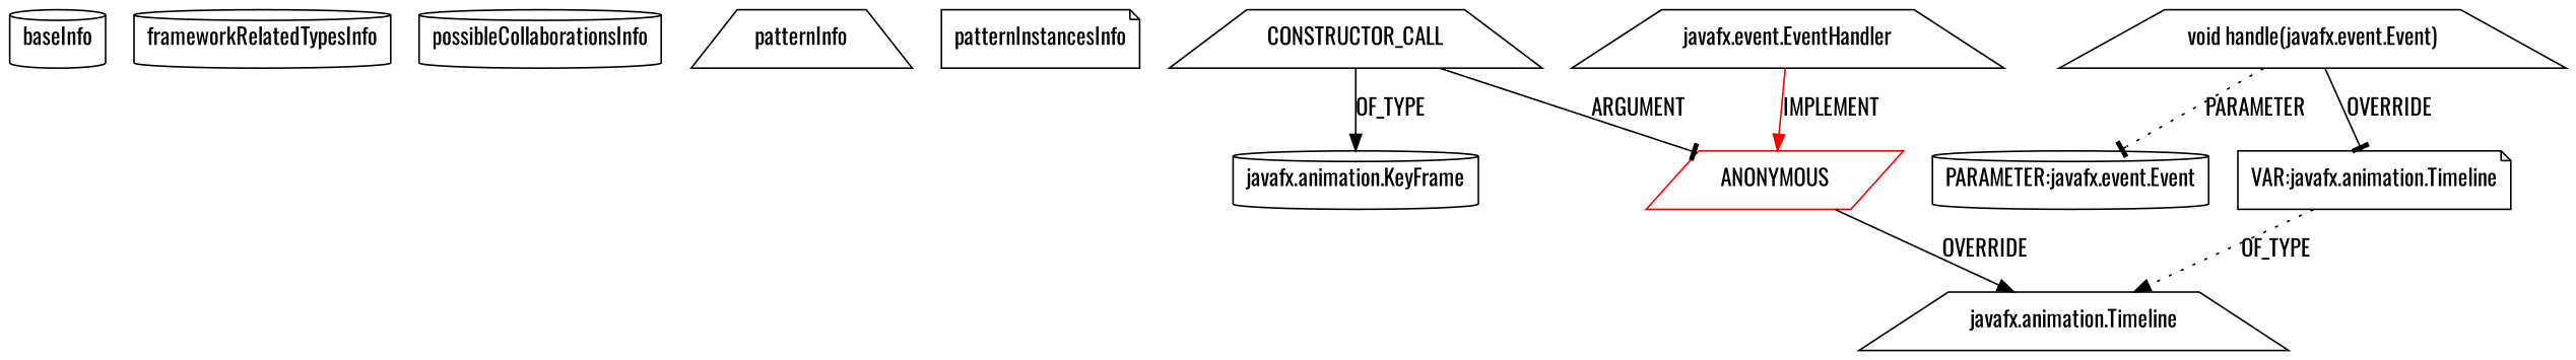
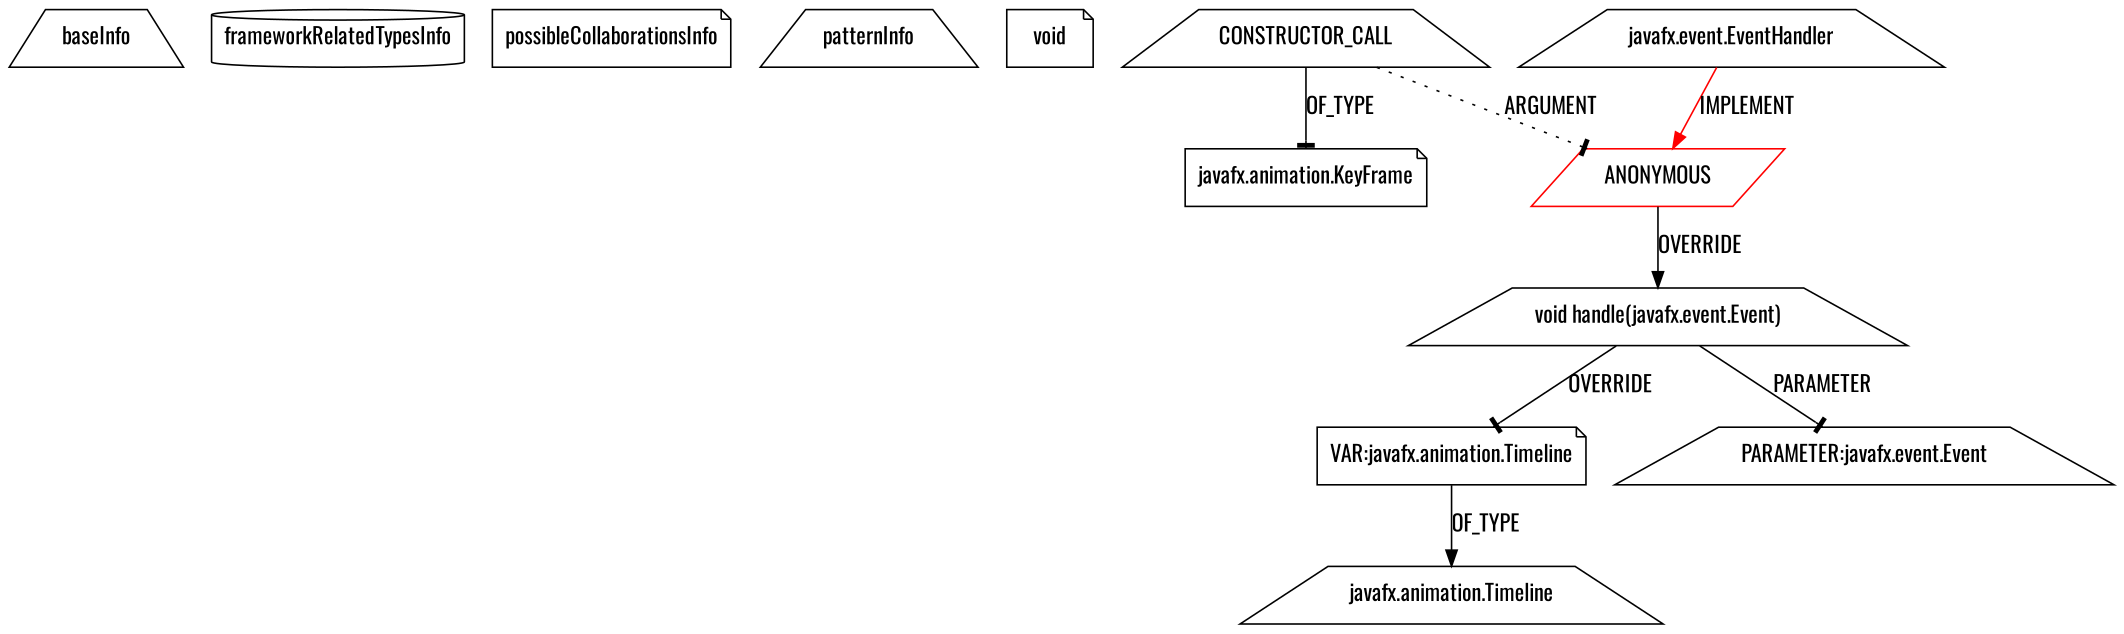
  digraph {
    fontname=Oswald
    node [fontname=Oswald shape=trapezium isFrameworkType=false]
    edge [arrowhead=tee fontname=Oswald style=solid]
-   baseInfo [category=pattern graphId=669 isAnonymous=true possibleRelation=false shape=cylinder isFrameworkType=""]
+   baseInfo [category=pattern graphId=669 isAnonymous=true possibleRelation=false isFrameworkType=""]
    frameworkRelatedTypesInfo [0="javafx.event.EventHandler" shape=cylinder isFrameworkType=""]
-   possibleCollaborationsInfo [shape=cylinder isFrameworkType=""]
+   possibleCollaborationsInfo [shape=note isFrameworkType=""]
    patternInfo [frequency=2.0 patternRootClient=0 isFrameworkType=""]
-   patternInstancesInfo [0="ravjot28-FameDen~/ravjot28-FameDen/FameDen-master/src/com/fameden/fxml/SceneNavigator.java~boolean setScreen(java.lang.String)~4006" 1="ajithkp560-quizmaster~/ajithkp560-quizmaster/quizmaster-master/QuizProgram_SRC/QuizProgram/src/quizprogram/SampleController.java~void unlockPressed(javafx.event.ActionEvent)~1756" shape=note isFrameworkType=""]
-   n6 [label="javafx.animation.KeyFrame" shape=cylinder vertexType=FRAMEWORK_CLASS_TYPE]
+   patternInstancesInfo [0="ravjot28-FameDen~/ravjot28-FameDen/FameDen-master/src/com/fameden/fxml/SceneNavigator.java~boolean setScreen(java.lang.String)~4006" 1="ajithkp560-quizmaster~/ajithkp560-quizmaster/quizmaster-master/QuizProgram_SRC/QuizProgram/src/quizprogram/SampleController.java~void unlockPressed(javafx.event.ActionEvent)~1756" shape=note label=void isFrameworkType=""]
+   n6 [label="javafx.animation.KeyFrame" shape=note vertexType=FRAMEWORK_CLASS_TYPE]
    n7 [label=CONSTRUCTOR_CALL vertexType=OUTSIDE_CONSTRUCTOR_CALL]
    n8 [color=red label=ANONYMOUS shape=parallelogram vertexType=ROOT_ANONYMOUS_DECLARATION]
    n9 [label="void handle(javafx.event.Event)" vertexType=OVERRIDING_METHOD_DECLARATION]
    n10 [label="VAR:javafx.animation.Timeline" shape=note vertexType=VARIABLE_EXPRESION]
-   n11 [label="PARAMETER:javafx.event.Event" shape=cylinder vertexType=PARAMETER_DECLARATION]
+   n11 [label="PARAMETER:javafx.event.Event" vertexType=PARAMETER_DECLARATION]
    n12 [label="javafx.event.EventHandler" vertexType=FRAMEWORK_INTERFACE_TYPE]
    n13 [label="javafx.animation.Timeline" vertexType=FRAMEWORK_CLASS_TYPE]
-   n7 -> n6 [arrowhead=normal label=OF_TYPE]
-   n7 -> n8 [label=ARGUMENT]
-   n8 -> n13 [arrowhead=normal label=OVERRIDE]
+   n7 -> n6 [label=OF_TYPE]
+   n7 -> n8 [label=ARGUMENT style=dotted]
+   n8 -> n9 [arrowhead=normal label=OVERRIDE]
    n9 -> n10 [label=OVERRIDE]
-   n9 -> n11 [label=PARAMETER style=dotted]
-   n10 -> n13 [arrowhead=normal label=OF_TYPE style=dotted]
+   n9 -> n11 [label=PARAMETER]
+   n10 -> n13 [arrowhead=normal label=OF_TYPE]
    n12 -> n8 [arrowhead=normal color=red label=IMPLEMENT]
  }
